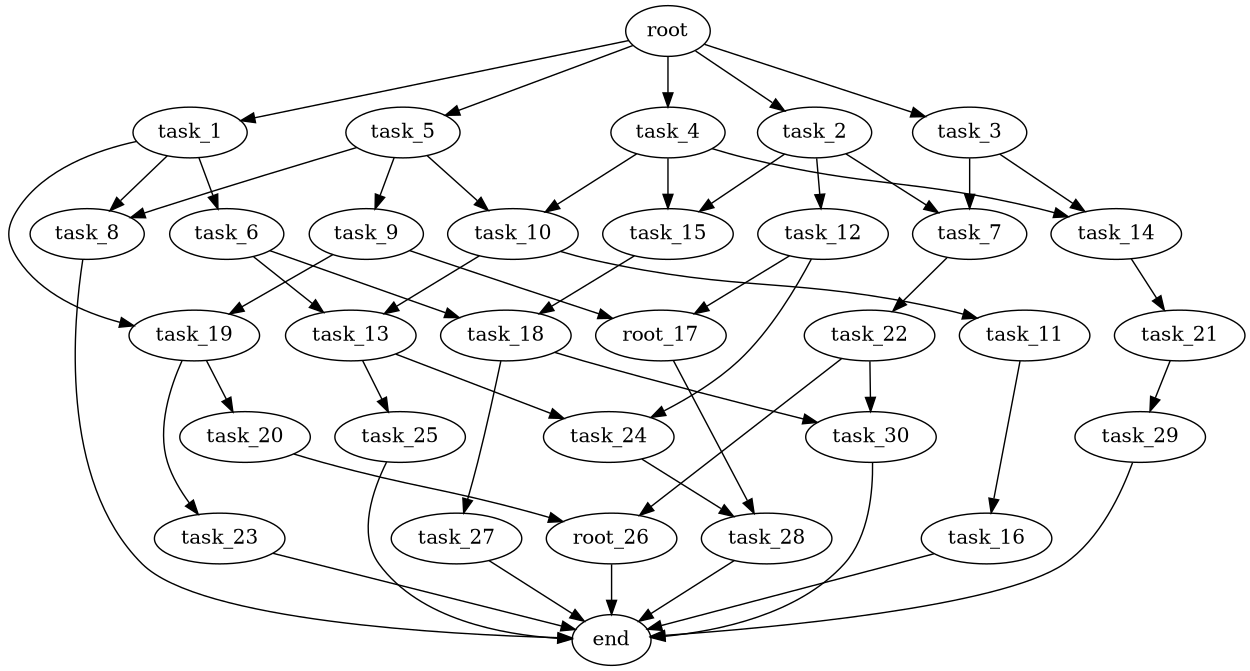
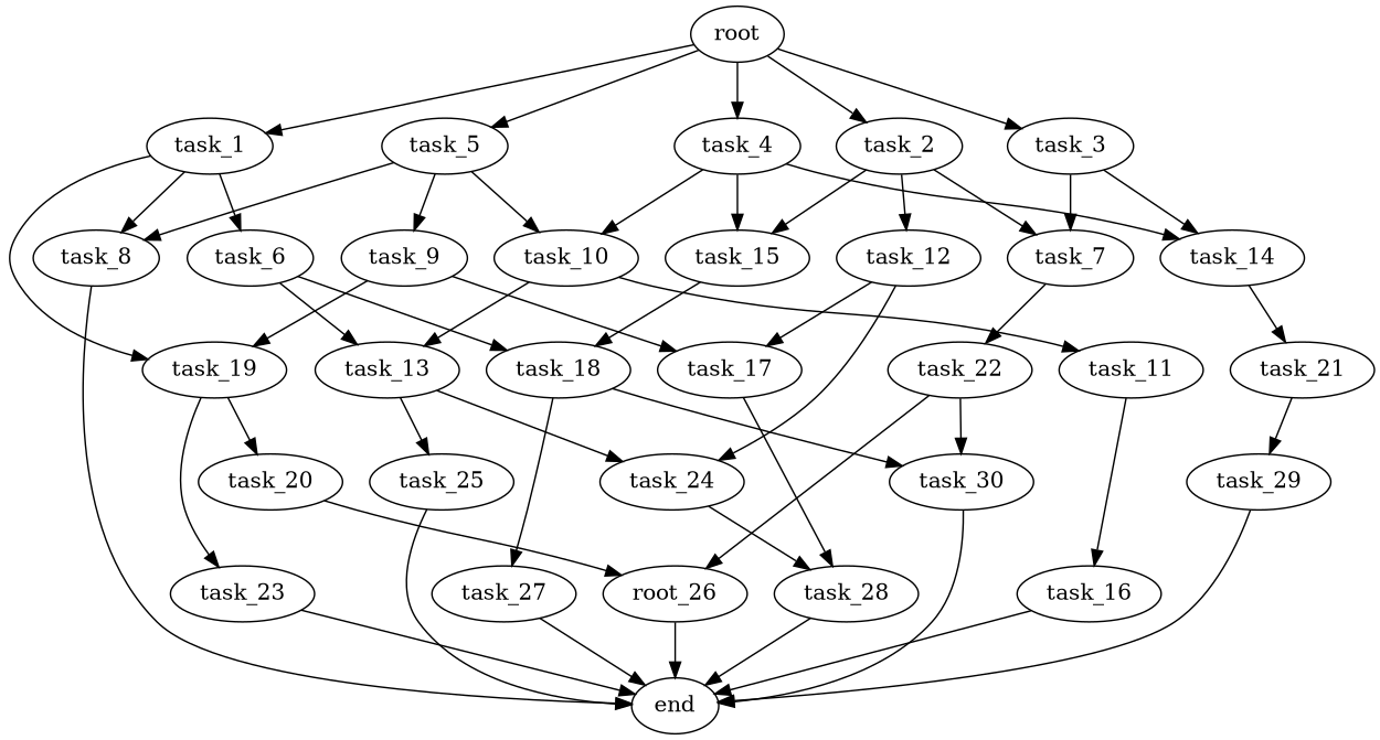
  digraph {
    root
    task_1
    task_2
    task_3
    task_4
    task_5
    task_6
    task_8
    task_19
    task_7
    task_12
    task_15
    task_14
    task_10
    task_9
    task_13
    task_18
    end
    task_23
    task_20
    task_22
-   task_17 [label=root_17]
+   task_17
    task_24
    task_21
    task_11
    task_25
    task_27
    task_30
    n29 [label=root_26]
    task_28
    task_16
    task_29
    root -> task_1
    root -> task_2
    root -> task_3
    root -> task_4
    root -> task_5
    task_1 -> task_6
    task_1 -> task_8
    task_1 -> task_19
    task_2 -> task_7
    task_2 -> task_12
    task_2 -> task_15
    task_3 -> task_7
    task_3 -> task_14
    task_4 -> task_15
    task_4 -> task_14
    task_4 -> task_10
    task_5 -> task_8
    task_5 -> task_10
    task_5 -> task_9
    task_6 -> task_13
    task_6 -> task_18
    task_8 -> end
    task_19 -> task_23
    task_19 -> task_20
    task_7 -> task_22
    task_12 -> task_17
    task_12 -> task_24
    task_15 -> task_18
    task_14 -> task_21
    task_10 -> task_13
    task_10 -> task_11
    task_9 -> task_19
    task_9 -> task_17
    task_13 -> task_24
    task_13 -> task_25
    task_18 -> task_27
    task_18 -> task_30
    task_23 -> end
    task_20 -> n29
    task_22 -> task_30
    task_22 -> n29
    task_17 -> task_28
    task_24 -> task_28
    task_21 -> task_29
    task_11 -> task_16
    task_25 -> end
    task_27 -> end
    task_30 -> end
    n29 -> end
    task_28 -> end
    task_16 -> end
    task_29 -> end
  }
